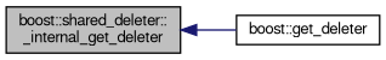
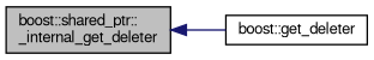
  digraph {
    rankdir=LR
    node [color=black fontname=FreeSans fontsize=10 shape=record]
-   n1 [fillcolor=grey75 fontcolor=black height=0.2 label="boost::shared_deleter::\l_internal_get_deleter" style=filled width=0.4]
+   n1 [fillcolor=grey75 fontcolor=black height=0.2 label="boost::shared_ptr::\l_internal_get_deleter" style=filled width=0.4]
    n2 [height=0.2 label="boost::get_deleter" width=0.4]
    n1 -> n2 [color=midnightblue dir=back fontname=FreeSans fontsize=10 labelfontname=FreeSans labelfontsize=10 style=solid]
  }
